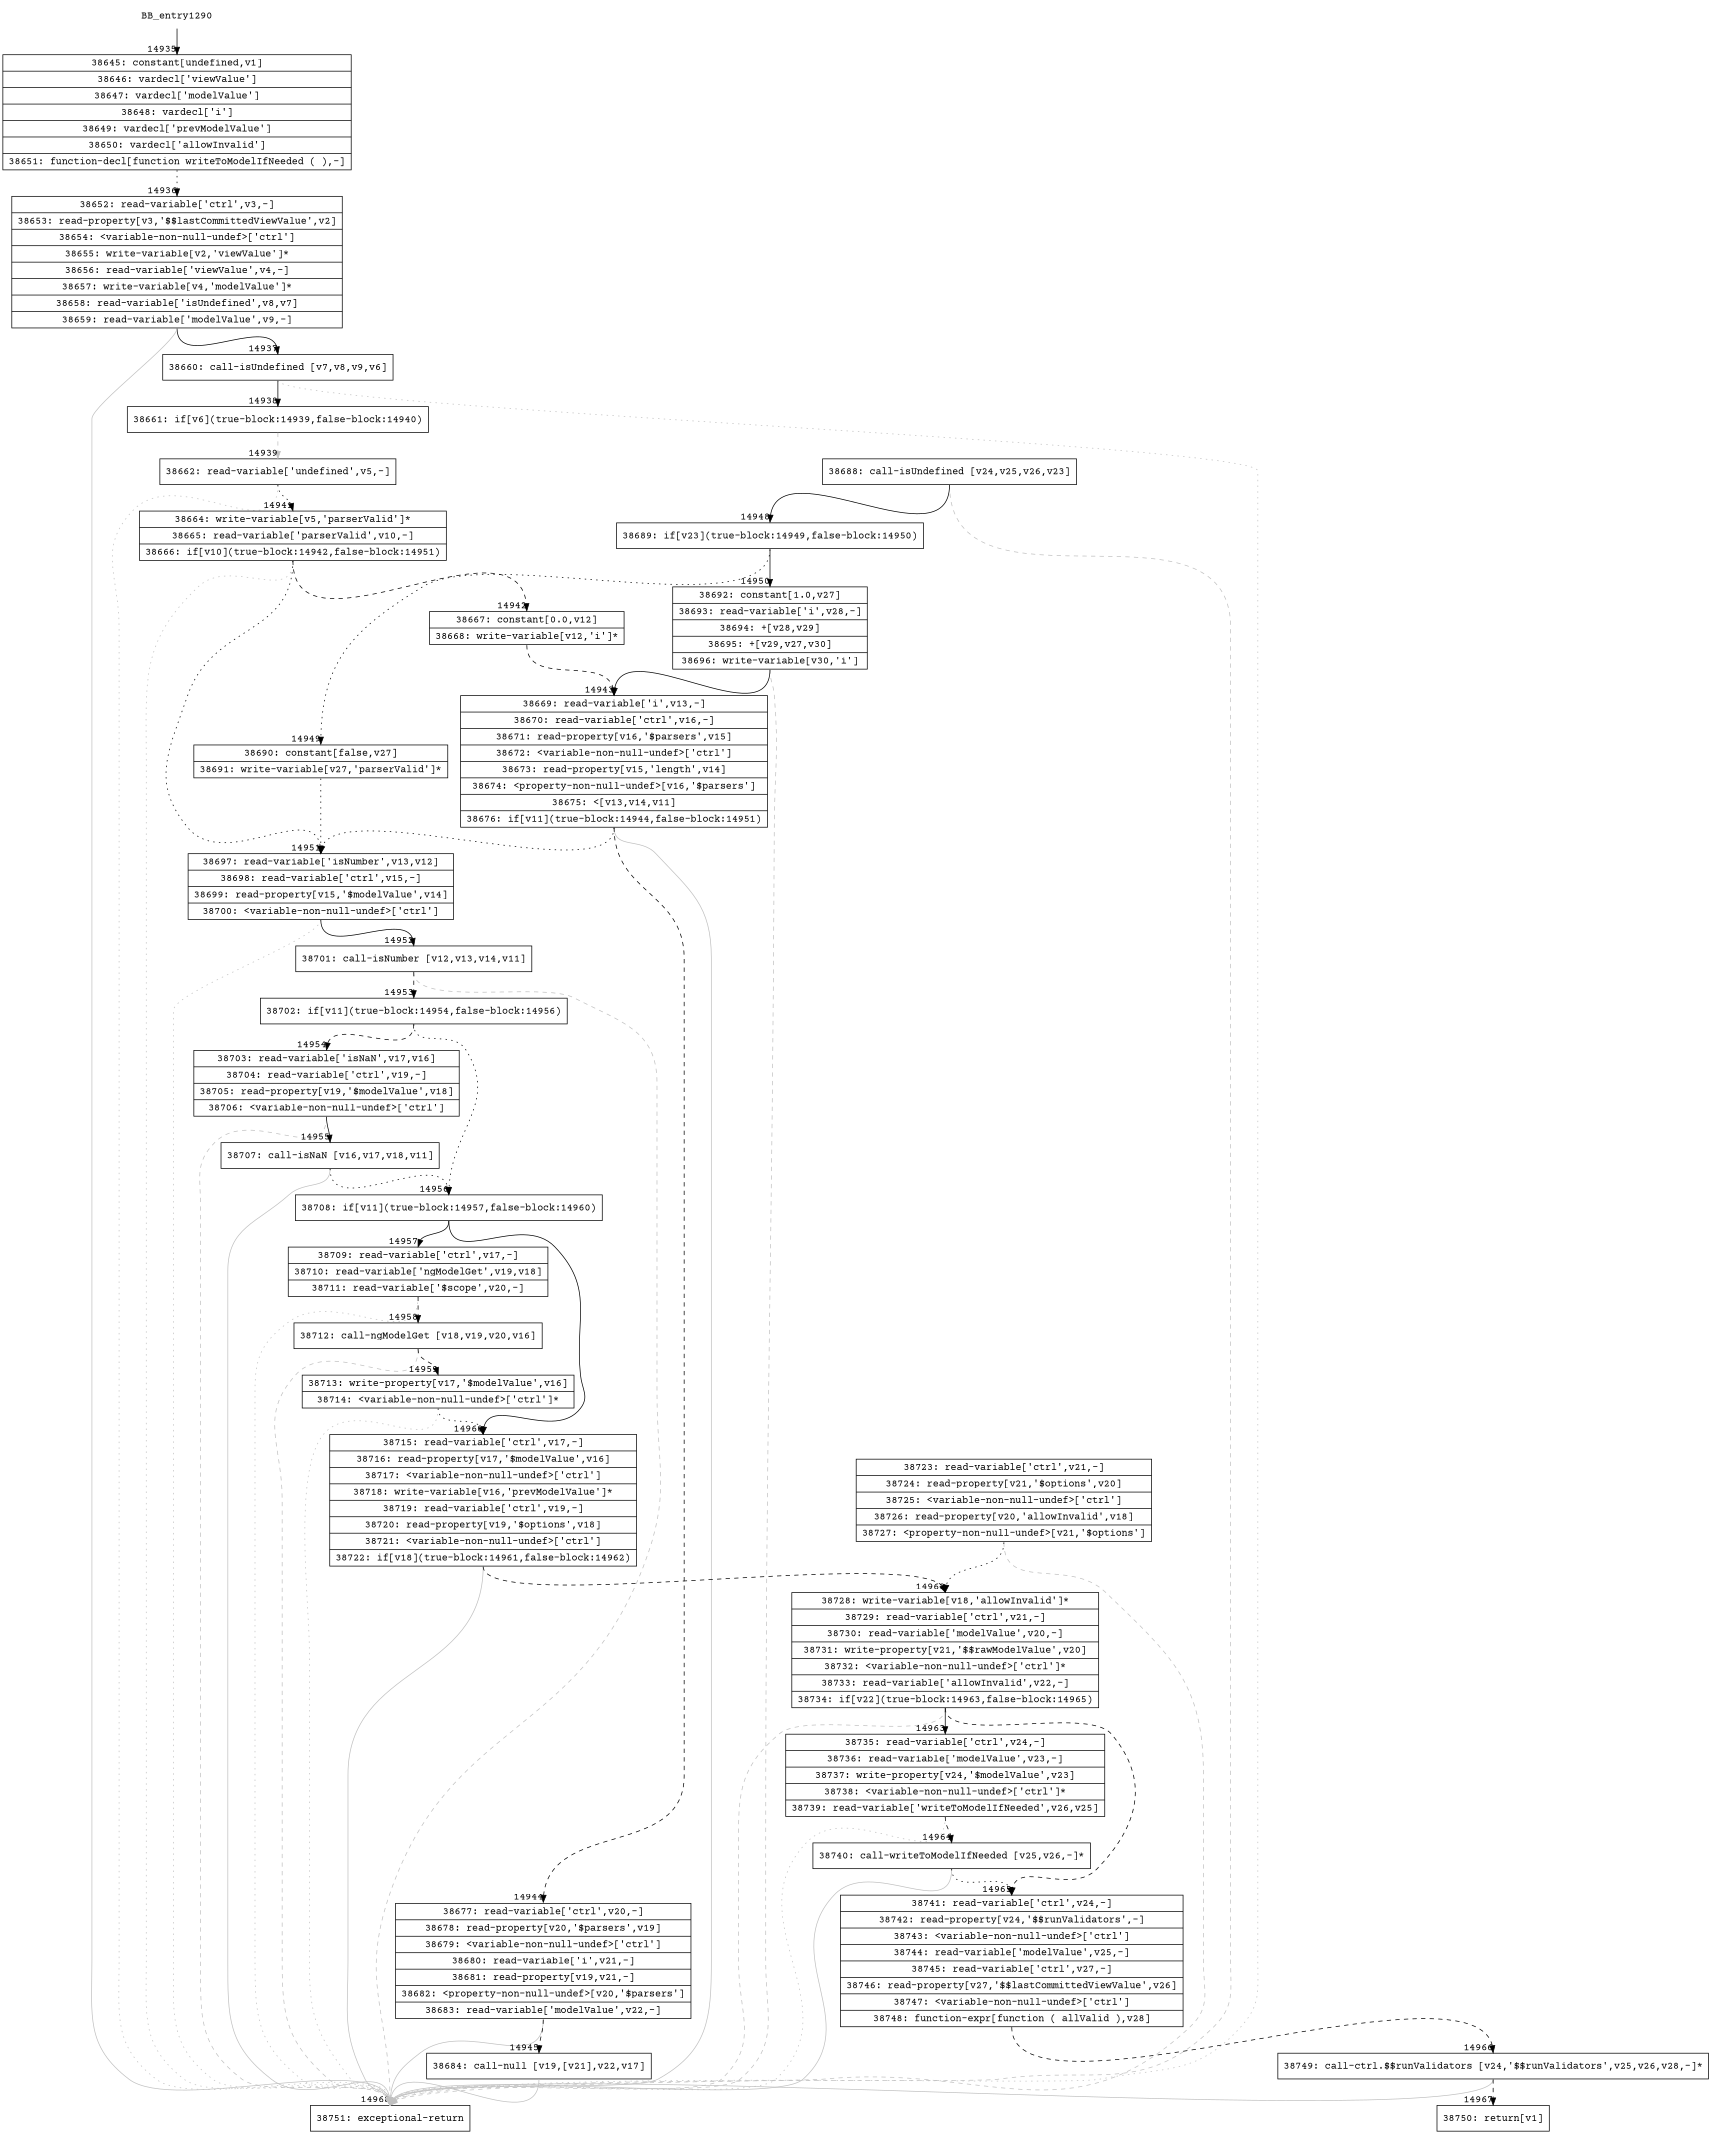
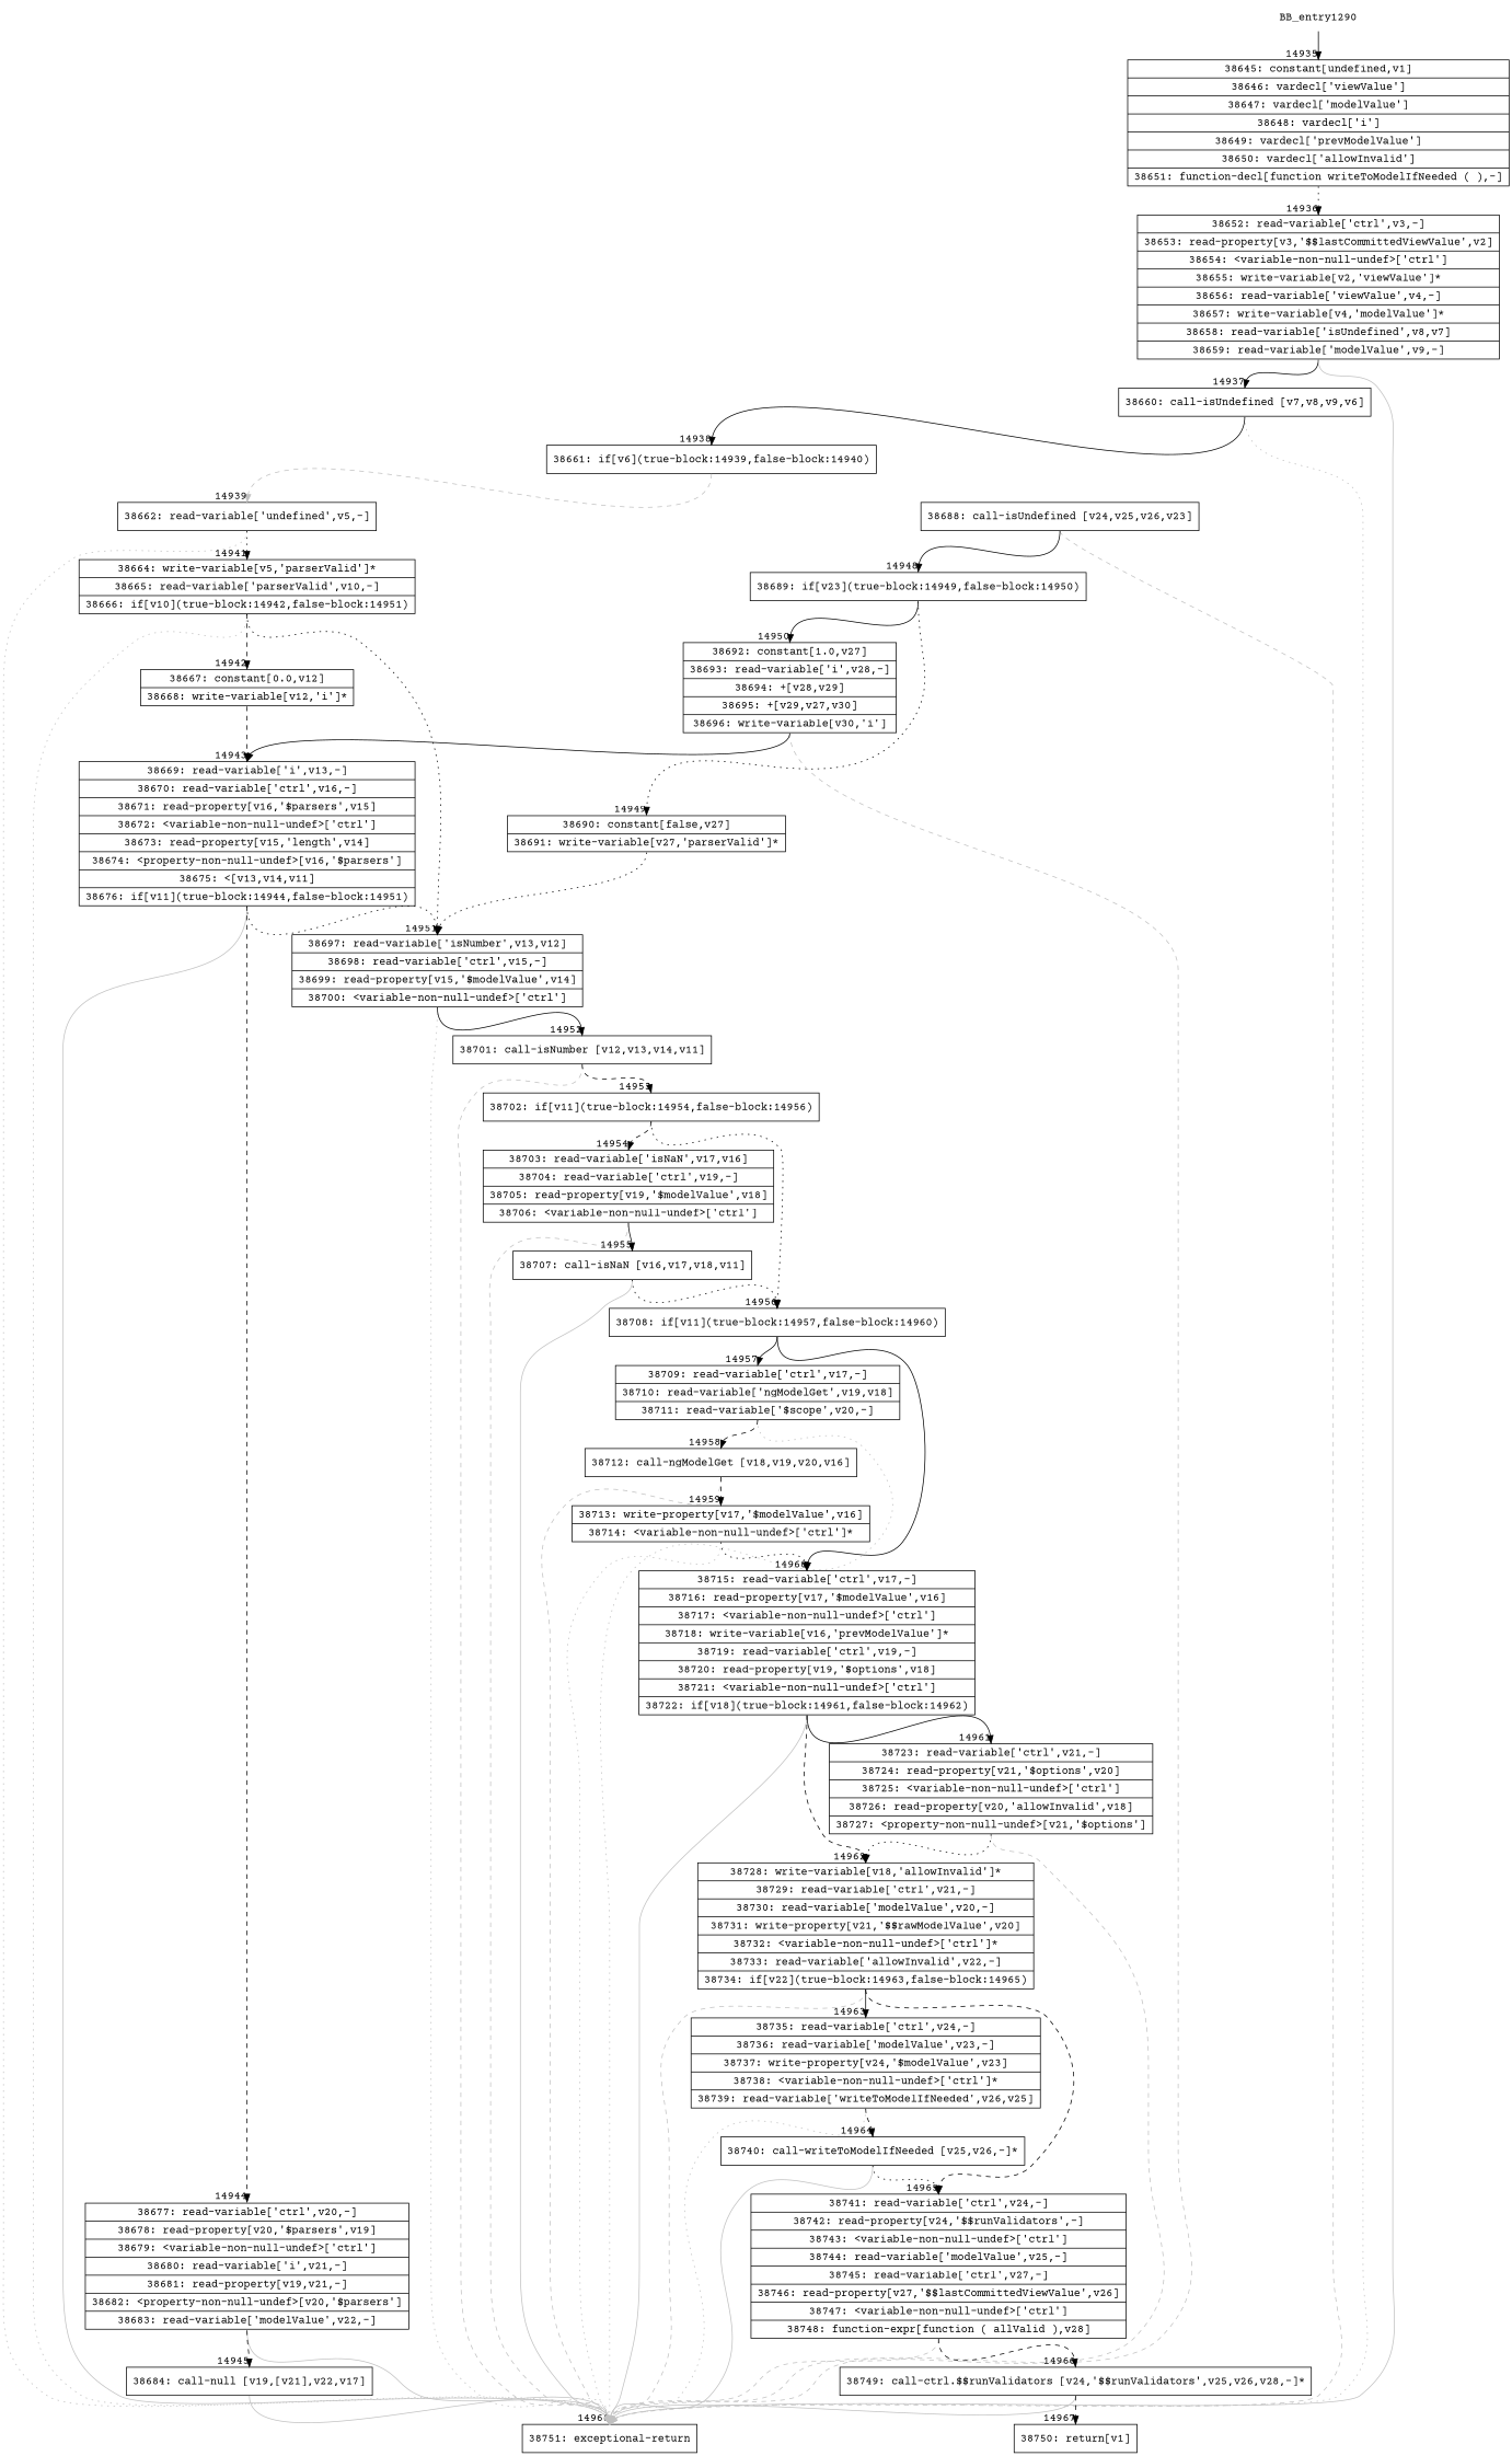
  digraph {
    fontname="Courier Prime"
    rankdir=TD
    node [fontname="Courier Prime" shape=record]
    edge [fontname="Courier Prime" headport=n style=dashed tailport=s]
    n1 [label=BB_entry1290 shape=none]
    n2 [label="{38645: constant[undefined,v1]|38646: vardecl['viewValue']|38647: vardecl['modelValue']|38648: vardecl['i']|38649: vardecl['prevModelValue']|38650: vardecl['allowInvalid']|38651: function-decl[function writeToModelIfNeeded ( ),-]}"]
    n3 [label="{38652: read-variable['ctrl',v3,-]|38653: read-property[v3,'$$lastCommittedViewValue',v2]|38654: \<variable-non-null-undef\>['ctrl']|38655: write-variable[v2,'viewValue']*|38656: read-variable['viewValue',v4,-]|38657: write-variable[v4,'modelValue']*|38658: read-variable['isUndefined',v8,v7]|38659: read-variable['modelValue',v9,-]}"]
    n4 [label="{38660: call-isUndefined [v7,v8,v9,v6]}"]
    n5 [label="{38751: exceptional-return}"]
    n6 [label="{38661: if[v6](true-block:14939,false-block:14940)}"]
    n7 [label="{38662: read-variable['undefined',v5,-]}"]
    n8 [label="{38664: write-variable[v5,'parserValid']*|38665: read-variable['parserValid',v10,-]|38666: if[v10](true-block:14942,false-block:14951)}"]
    n9 [label="{38667: constant[0.0,v12]|38668: write-variable[v12,'i']*}"]
    n10 [label="{38697: read-variable['isNumber',v13,v12]|38698: read-variable['ctrl',v15,-]|38699: read-property[v15,'$modelValue',v14]|38700: \<variable-non-null-undef\>['ctrl']}"]
    n11 [label="{38669: read-variable['i',v13,-]|38670: read-variable['ctrl',v16,-]|38671: read-property[v16,'$parsers',v15]|38672: \<variable-non-null-undef\>['ctrl']|38673: read-property[v15,'length',v14]|38674: \<property-non-null-undef\>[v16,'$parsers']|38675: \<[v13,v14,v11]|38676: if[v11](true-block:14944,false-block:14951)}"]
    n12 [label="{38701: call-isNumber [v12,v13,v14,v11]}"]
    n13 [label="{38677: read-variable['ctrl',v20,-]|38678: read-property[v20,'$parsers',v19]|38679: \<variable-non-null-undef\>['ctrl']|38680: read-variable['i',v21,-]|38681: read-property[v19,v21,-]|38682: \<property-non-null-undef\>[v20,'$parsers']|38683: read-variable['modelValue',v22,-]}"]
    n14 [label="{38702: if[v11](true-block:14954,false-block:14956)}"]
    n15 [label="{38684: call-null [v19,[v21],v22,v17]}"]
    n16 [label="{38688: call-isUndefined [v24,v25,v26,v23]}"]
    n17 [label="{38689: if[v23](true-block:14949,false-block:14950)}"]
    n18 [label="{38690: constant[false,v27]|38691: write-variable[v27,'parserValid']*}"]
    n19 [label="{38692: constant[1.0,v27]|38693: read-variable['i',v28,-]|38694: +[v28,v29]|38695: +[v29,v27,v30]|38696: write-variable[v30,'i']}"]
    n20 [label="{38708: if[v11](true-block:14957,false-block:14960)}"]
    n21 [label="{38703: read-variable['isNaN',v17,v16]|38704: read-variable['ctrl',v19,-]|38705: read-property[v19,'$modelValue',v18]|38706: \<variable-non-null-undef\>['ctrl']}"]
    n22 [label="{38709: read-variable['ctrl',v17,-]|38710: read-variable['ngModelGet',v19,v18]|38711: read-variable['$scope',v20,-]}"]
    n23 [label="{38715: read-variable['ctrl',v17,-]|38716: read-property[v17,'$modelValue',v16]|38717: \<variable-non-null-undef\>['ctrl']|38718: write-variable[v16,'prevModelValue']*|38719: read-variable['ctrl',v19,-]|38720: read-property[v19,'$options',v18]|38721: \<variable-non-null-undef\>['ctrl']|38722: if[v18](true-block:14961,false-block:14962)}"]
    n24 [label="{38707: call-isNaN [v16,v17,v18,v11]}"]
    n25 [label="{38712: call-ngModelGet [v18,v19,v20,v16]}"]
    n26 [label="{38728: write-variable[v18,'allowInvalid']*|38729: read-variable['ctrl',v21,-]|38730: read-variable['modelValue',v20,-]|38731: write-property[v21,'$$rawModelValue',v20]|38732: \<variable-non-null-undef\>['ctrl']*|38733: read-variable['allowInvalid',v22,-]|38734: if[v22](true-block:14963,false-block:14965)}"]
    n27 [label="{38723: read-variable['ctrl',v21,-]|38724: read-property[v21,'$options',v20]|38725: \<variable-non-null-undef\>['ctrl']|38726: read-property[v20,'allowInvalid',v18]|38727: \<property-non-null-undef\>[v21,'$options']}"]
    n28 [label="{38713: write-property[v17,'$modelValue',v16]|38714: \<variable-non-null-undef\>['ctrl']*}"]
    n29 [label="{38735: read-variable['ctrl',v24,-]|38736: read-variable['modelValue',v23,-]|38737: write-property[v24,'$modelValue',v23]|38738: \<variable-non-null-undef\>['ctrl']*|38739: read-variable['writeToModelIfNeeded',v26,v25]}"]
    n30 [label="{38741: read-variable['ctrl',v24,-]|38742: read-property[v24,'$$runValidators',-]|38743: \<variable-non-null-undef\>['ctrl']|38744: read-variable['modelValue',v25,-]|38745: read-variable['ctrl',v27,-]|38746: read-property[v27,'$$lastCommittedViewValue',v26]|38747: \<variable-non-null-undef\>['ctrl']|38748: function-expr[function ( allValid ),v28]}"]
    n31 [label="{38740: call-writeToModelIfNeeded [v25,v26,-]*}"]
    n32 [label="{38749: call-ctrl.$$runValidators [v24,'$$runValidators',v25,v26,v28,-]*}"]
    n33 [label="{38750: return[v1]}"]
    n1 -> n2 [headlabel="    14935" style=solid]
    n2 -> n3 [headlabel="      14936" style=dotted]
    n3 -> n4 [headlabel="      14937" style=solid]
    n3 -> n5 [color=gray headlabel="      14968" style=solid]
    n4 -> n5 [color=gray style=dotted]
    n4 -> n6 [headlabel="      14938" style=solid]
    n6 -> n7 [color=gray headlabel="      14939"]
    n7 -> n5 [color=gray style=dotted]
    n7 -> n8 [headlabel="      14941" style=dotted]
    n8 -> n5 [color=gray style=dotted]
    n8 -> n9 [headlabel="      14942"]
    n8 -> n10 [headlabel="      14951" style=dotted]
    n9 -> n11 [headlabel="      14943"]
    n10 -> n5 [color=gray style=dotted]
    n10 -> n12 [headlabel="      14952" style=solid]
    n11 -> n5 [color=gray style=solid]
    n11 -> n10 [style=dotted]
    n11 -> n13 [headlabel="      14944"]
    n12 -> n5 [color=gray]
    n12 -> n14 [headlabel="      14953"]
    n13 -> n5 [color=gray style=solid]
    n13 -> n15 [headlabel="      14945"]
    n14 -> n20 [headlabel="      14956" style=dotted]
    n14 -> n21 [headlabel="      14954"]
    n15 -> n5 [color=gray style=solid]
    n16 -> n5 [color=gray]
    n16 -> n17 [headlabel="      14948" style=solid]
    n17 -> n18 [headlabel="      14949" style=dotted]
    n17 -> n19 [headlabel="      14950" style=solid]
    n18 -> n10 [style=dotted]
    n19 -> n5 [color=gray]
    n19 -> n11 [style=solid]
    n20 -> n22 [headlabel="      14957" style=solid]
    n20 -> n23 [headlabel="      14960" style=solid]
    n21 -> n5 [color=gray]
    n21 -> n24 [headlabel="      14955" style=solid]
    n22 -> n5 [color=gray style=dotted]
    n22 -> n25 [headlabel="      14958"]
    n23 -> n5 [color=gray style=solid]
    n23 -> n26 [headlabel="      14962"]
+   n23 -> n27 [headlabel="      14961" style=solid]
    n24 -> n5 [color=gray style=solid]
    n24 -> n20 [style=dotted]
    n25 -> n5 [color=gray]
    n25 -> n28 [headlabel="      14959"]
    n26 -> n5 [color=gray]
    n26 -> n29 [headlabel="      14963" style=solid]
    n26 -> n30 [headlabel="      14965"]
    n27 -> n5 [color=gray]
    n27 -> n26 [style=dotted]
    n28 -> n5 [color=gray style=dotted]
    n28 -> n23 [style=dotted]
    n29 -> n5 [color=gray style=dotted]
    n29 -> n31 [headlabel="      14964"]
+   n30 -> n5 [color=gray]
    n30 -> n32 [headlabel="      14966"]
    n31 -> n5 [color=gray style=solid]
    n31 -> n30 [style=dotted]
    n32 -> n5 [color=gray style=solid]
    n32 -> n33 [headlabel="      14967"]
  }
